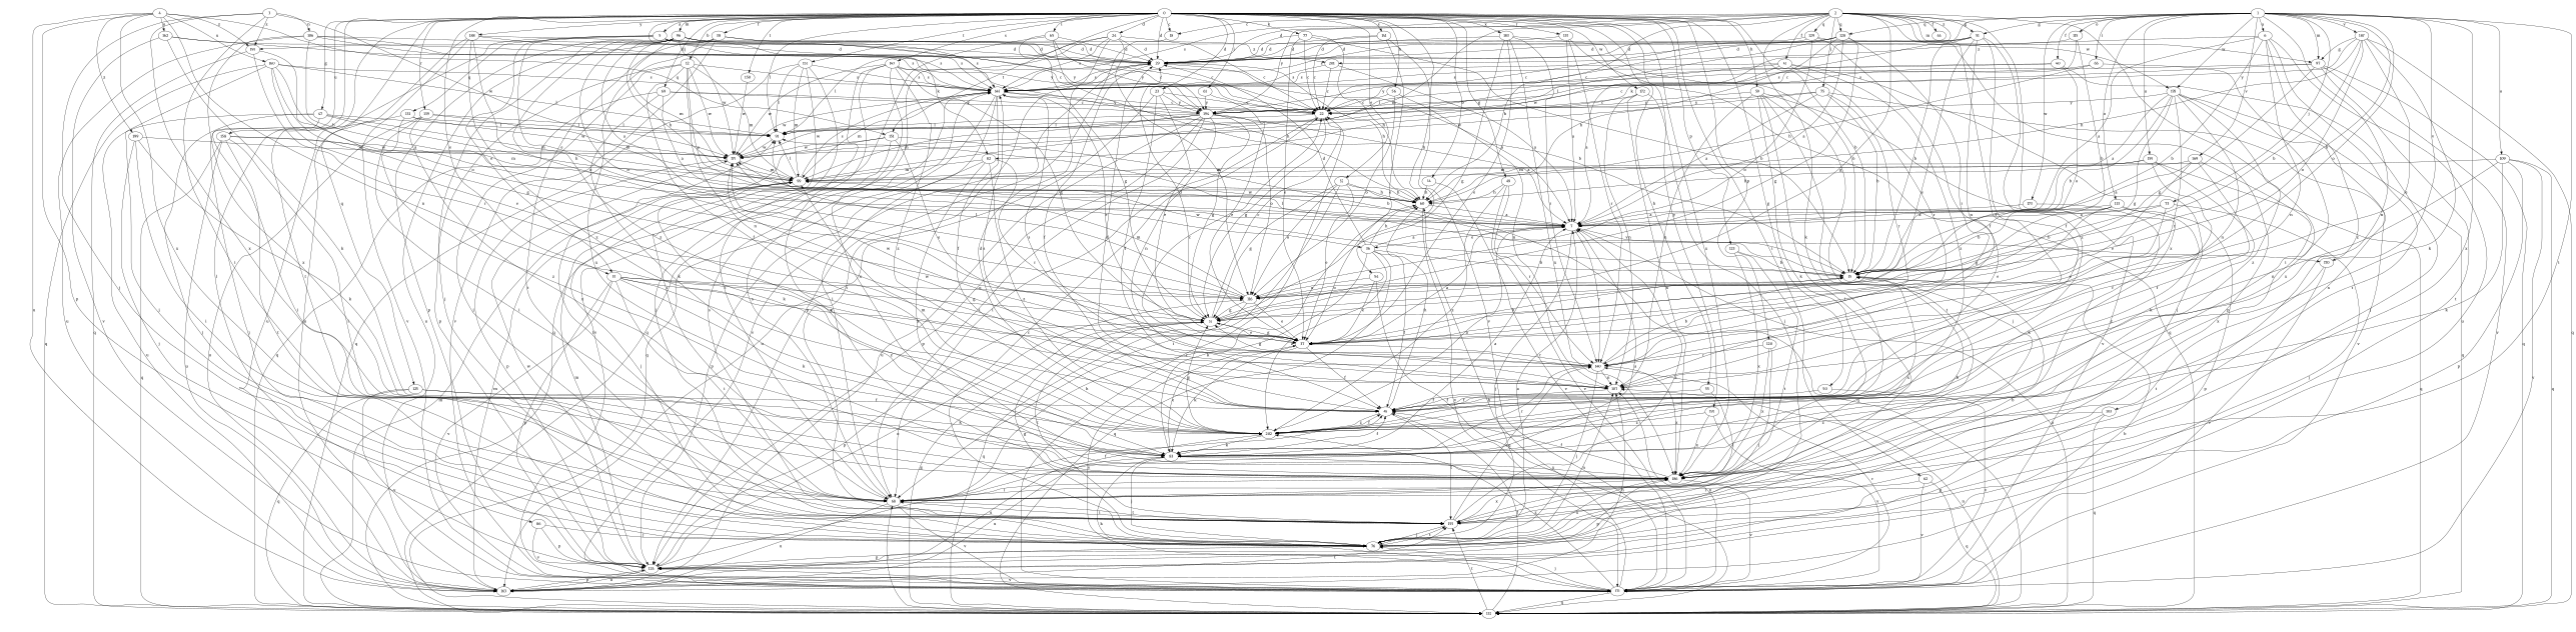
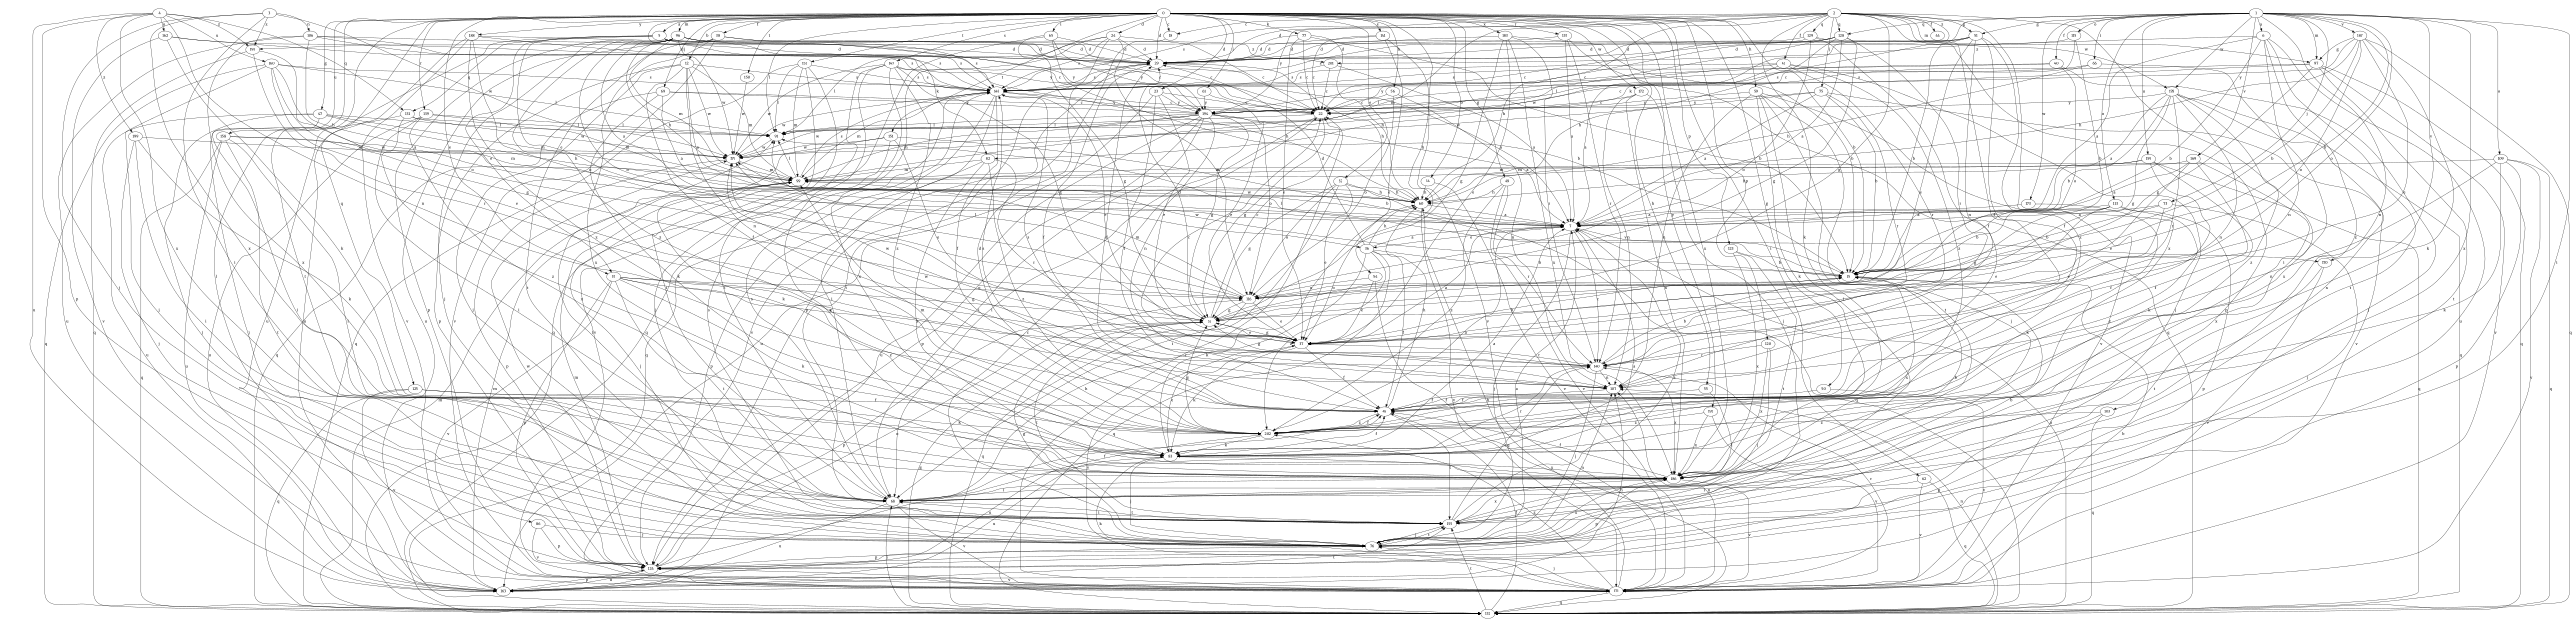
  strict digraph {
    fontname=Merriweather
    node [fontname=Merriweather]
    edge [fontname=Merriweather]
    0
    5
    12
    14
    15
    18
    23
    24
    29
    32
    35
    38
    47
    49
    50
    54
    55
    56
    59
    61
    62
    65
    69
    77
    82
    86
    91
    96
    120
    123
    125
    135
    139
    141
    147
    150
    151
    153
    155
    158
    172
    183
    186
    188
    193
    148
    131
    163
    22
    36
    201
    45
    99
    76
    179
    107
    124
    7
    60
    171
    116
    194
    37
    132
    68
    52
    83
    202
    140
    1
    6
    40
    51
    66
    73
    97
    103
    109
    113
    115
    128
    159
    167
    169
    170
    173
    178
    2
    43
    44
    75
    129
    198
    3
    106
    4
    160
    162
    199
    0 -> 5 [label=a]
    0 -> 12 [label=b]
    0 -> 14 [label=b]
    0 -> 15 [label=b]
    0 -> 18 [label=c]
    0 -> 23 [label=d]
    0 -> 24 [label=d]
    0 -> 29 [label=d]
    0 -> 32 [label=e]
    0 -> 35 [label=e]
    0 -> 38 [label=f]
    0 -> 47 [label=g]
    0 -> 49 [label=g]
    0 -> 50 [label=g]
    0 -> 54 [label=h]
    0 -> 55 [label=h]
    0 -> 56 [label=h]
    0 -> 59 [label=h]
    0 -> 61 [label=i]
    0 -> 62 [label=i]
    0 -> 65 [label=i]
    0 -> 69 [label=j]
    0 -> 77 [label=k]
    0 -> 82 [label=k]
    0 -> 86 [label=l]
    0 -> 91 [label=l]
    0 -> 96 [label=m]
    0 -> 120 [label=p]
    0 -> 123 [label=p]
    0 -> 125 [label=q]
    0 -> 135 [label=r]
    0 -> 139 [label=r]
    0 -> 141 [label=s]
    0 -> 147 [label=s]
    0 -> 150 [label=t]
    0 -> 151 [label=t]
    0 -> 153 [label=t]
    0 -> 155 [label=t]
    0 -> 158 [label=u]
    0 -> 172 [label=w]
    0 -> 183 [label=x]
    0 -> 186 [label=x]
    0 -> 188 [label=y]
    0 -> 193 [label=y]
    5 -> 29 [label=d]
    5 -> 35 [label=e]
    5 -> 148 [label=s]
    5 -> 131 [label=q]
    5 -> 163 [label=u]
    5 -> 22 [label=c]
    5 -> 36 [label=e]
    5 -> 201 [label=z]
    12 -> 148 [label=s]
    12 -> 45 [label=f]
    12 -> 99 [label=m]
    12 -> 76 [label=j]
    12 -> 179 [label=w]
    12 -> 107 [label=n]
    12 -> 124 [label=p]
    12 -> 7 [label=a]
    14 -> 60 [label=h]
    14 -> 171 [label=v]
    15 -> 91 [label=l]
    15 -> 186 [label=x]
    15 -> 179 [label=w]
    15 -> 116 [label=o]
    18 -> 124 [label=p]
    23 -> 163 [label=u]
    23 -> 22 [label=c]
    23 -> 45 [label=f]
    23 -> 194 [label=y]
    23 -> 37 [label=e]
    24 -> 29 [label=d]
    24 -> 91 [label=l]
    24 -> 155 [label=t]
    24 -> 148 [label=s]
    24 -> 22 [label=c]
    24 -> 116 [label=o]
    24 -> 132 [label=q]
    29 -> 148 [label=s]
    29 -> 45 [label=f]
    29 -> 7 [label=a]
    29 -> 60 [label=h]
    29 -> 171 [label=v]
    32 -> 60 [label=h]
    32 -> 116 [label=o]
    32 -> 37 [label=e]
    32 -> 132 [label=q]
    32 -> 68 [label=i]
    32 -> 52 [label=g]
    35 -> 124 [label=p]
    35 -> 171 [label=v]
    35 -> 116 [label=o]
    35 -> 37 [label=e]
    35 -> 68 [label=i]
    35 -> 52 [label=g]
    35 -> 83 [label=k]
    35 -> 202 [label=z]
    38 -> 29 [label=d]
    38 -> 155 [label=t]
    38 -> 186 [label=x]
    38 -> 148 [label=s]
    38 -> 163 [label=u]
    38 -> 171 [label=v]
    47 -> 91 [label=l]
    47 -> 163 [label=u]
    47 -> 99 [label=m]
    47 -> 76 [label=j]
    47 -> 60 [label=h]
    47 -> 68 [label=i]
    49 -> 60 [label=h]
    49 -> 171 [label=v]
    49 -> 202 [label=z]
    49 -> 140 [label=r]
    50 -> 45 [label=f]
    50 -> 171 [label=v]
    54 -> 116 [label=o]
    54 -> 37 [label=e]
    54 -> 132 [label=q]
    55 -> 45 [label=f]
    55 -> 68 [label=i]
    56 -> 22 [label=c]
    56 -> 107 [label=n]
    56 -> 116 [label=o]
    59 -> 155 [label=t]
    59 -> 76 [label=j]
    59 -> 107 [label=n]
    59 -> 171 [label=v]
    59 -> 194 [label=y]
    59 -> 68 [label=i]
    59 -> 83 [label=k]
    61 -> 194 [label=y]
    61 -> 37 [label=e]
    62 -> 171 [label=v]
    62 -> 132 [label=q]
    62 -> 68 [label=i]
    65 -> 15 [label=b]
    65 -> 29 [label=d]
    65 -> 194 [label=y]
    65 -> 132 [label=q]
    65 -> 52 [label=g]
    69 -> 22 [label=c]
    69 -> 7 [label=a]
    69 -> 194 [label=y]
    69 -> 132 [label=q]
    69 -> 83 [label=k]
    77 -> 15 [label=b]
    77 -> 29 [label=d]
    77 -> 22 [label=c]
    77 -> 60 [label=h]
    77 -> 37 [label=e]
    82 -> 186 [label=x]
    82 -> 99 [label=m]
    82 -> 124 [label=p]
    82 -> 202 [label=z]
    82 -> 140 [label=r]
    86 -> 76 [label=j]
    86 -> 124 [label=p]
    86 -> 171 [label=v]
    91 -> 179 [label=w]
    96 -> 29 [label=d]
    96 -> 22 [label=c]
    96 -> 99 [label=m]
    96 -> 76 [label=j]
    96 -> 179 [label=w]
    96 -> 124 [label=p]
    96 -> 7 [label=a]
    96 -> 60 [label=h]
    96 -> 116 [label=o]
    96 -> 194 [label=y]
    96 -> 202 [label=z]
    120 -> 186 [label=x]
    120 -> 76 [label=j]
    120 -> 140 [label=r]
    123 -> 15 [label=b]
    123 -> 155 [label=t]
    123 -> 186 [label=x]
    125 -> 45 [label=f]
    125 -> 171 [label=v]
    125 -> 132 [label=q]
    125 -> 83 [label=k]
    135 -> 29 [label=d]
    135 -> 7 [label=a]
    135 -> 132 [label=q]
    135 -> 140 [label=r]
    139 -> 91 [label=l]
    139 -> 186 [label=x]
    139 -> 163 [label=u]
    139 -> 99 [label=m]
    139 -> 68 [label=i]
    141 -> 29 [label=d]
    141 -> 22 [label=c]
    141 -> 171 [label=v]
    141 -> 37 [label=e]
    147 -> 186 [label=x]
    147 -> 148 [label=s]
    147 -> 76 [label=j]
    147 -> 179 [label=w]
    147 -> 60 [label=h]
    147 -> 68 [label=i]
    147 -> 52 [label=g]
    147 -> 202 [label=z]
    150 -> 179 [label=w]
    151 -> 15 [label=b]
    151 -> 186 [label=x]
    151 -> 179 [label=w]
    151 -> 37 [label=e]
    151 -> 83 [label=k]
    153 -> 91 [label=l]
    153 -> 148 [label=s]
    153 -> 99 [label=m]
    153 -> 171 [label=v]
    153 -> 132 [label=q]
    153 -> 68 [label=i]
    155 -> 15 [label=b]
    155 -> 91 [label=l]
    155 -> 186 [label=x]
    155 -> 148 [label=s]
    155 -> 76 [label=j]
    155 -> 7 [label=a]
    155 -> 68 [label=i]
    155 -> 140 [label=r]
    158 -> 155 [label=t]
    158 -> 163 [label=u]
    158 -> 99 [label=m]
    158 -> 179 [label=w]
    158 -> 132 [label=q]
    158 -> 68 [label=i]
    172 -> 186 [label=x]
    172 -> 22 [label=c]
    172 -> 76 [label=j]
    172 -> 107 [label=n]
    183 -> 15 [label=b]
    183 -> 29 [label=d]
    183 -> 186 [label=x]
    183 -> 37 [label=e]
    183 -> 52 [label=g]
    183 -> 140 [label=r]
    186 -> 15 [label=b]
    186 -> 45 [label=f]
    186 -> 124 [label=p]
    186 -> 171 [label=v]
    186 -> 68 [label=i]
    188 -> 29 [label=d]
    188 -> 148 [label=s]
    188 -> 163 [label=u]
    188 -> 171 [label=v]
    188 -> 116 [label=o]
    188 -> 202 [label=z]
    193 -> 186 [label=x]
    193 -> 171 [label=v]
    193 -> 202 [label=z]
    148 -> 22 [label=c]
    148 -> 45 [label=f]
    148 -> 99 [label=m]
    148 -> 179 [label=w]
    148 -> 194 [label=y]
    148 -> 37 [label=e]
    148 -> 132 [label=q]
    148 -> 68 [label=i]
    131 -> 91 [label=l]
    131 -> 76 [label=j]
    131 -> 179 [label=w]
    131 -> 202 [label=z]
    163 -> 155 [label=t]
    163 -> 99 [label=m]
    163 -> 107 [label=n]
    163 -> 124 [label=p]
    22 -> 91 [label=l]
    22 -> 68 [label=i]
    22 -> 52 [label=g]
    36 -> 15 [label=b]
    36 -> 29 [label=d]
    36 -> 45 [label=f]
    36 -> 7 [label=a]
    36 -> 60 [label=h]
    36 -> 132 [label=q]
    36 -> 83 [label=k]
    36 -> 202 [label=z]
    201 -> 148 [label=s]
    201 -> 22 [label=c]
    201 -> 7 [label=a]
    45 -> 29 [label=d]
    45 -> 155 [label=t]
    45 -> 148 [label=s]
    45 -> 60 [label=h]
    45 -> 202 [label=z]
    99 -> 91 [label=l]
    99 -> 148 [label=s]
    99 -> 76 [label=j]
    99 -> 60 [label=h]
    76 -> 155 [label=t]
    76 -> 186 [label=x]
    76 -> 22 [label=c]
    76 -> 107 [label=n]
    76 -> 124 [label=p]
    76 -> 7 [label=a]
    76 -> 52 [label=g]
    179 -> 99 [label=m]
    179 -> 124 [label=p]
    107 -> 148 [label=s]
    107 -> 45 [label=f]
    107 -> 179 [label=w]
    124 -> 163 [label=u]
    124 -> 99 [label=m]
    124 -> 179 [label=w]
    124 -> 60 [label=h]
    124 -> 171 [label=v]
    124 -> 116 [label=o]
    7 -> 36 [label=e]
    7 -> 76 [label=j]
    7 -> 179 [label=w]
    7 -> 140 [label=r]
    7 -> 170 [label=v]
    60 -> 7 [label=a]
    60 -> 171 [label=v]
    171 -> 15 [label=b]
    171 -> 22 [label=c]
    171 -> 76 [label=j]
    171 -> 107 [label=n]
    171 -> 60 [label=h]
    171 -> 132 [label=q]
    171 -> 83 [label=k]
    171 -> 202 [label=z]
    171 -> 140 [label=r]
    116 -> 91 [label=l]
    116 -> 99 [label=m]
    116 -> 37 [label=e]
    116 -> 132 [label=q]
    116 -> 52 [label=g]
    194 -> 91 [label=l]
    194 -> 163 [label=u]
    194 -> 99 [label=m]
    194 -> 179 [label=w]
    194 -> 107 [label=n]
    194 -> 124 [label=p]
    194 -> 7 [label=a]
    194 -> 116 [label=o]
    194 -> 68 [label=i]
    194 -> 52 [label=g]
    37 -> 15 [label=b]
    37 -> 45 [label=f]
    37 -> 179 [label=w]
    37 -> 7 [label=a]
    37 -> 171 [label=v]
    37 -> 52 [label=g]
    37 -> 83 [label=k]
    37 -> 140 [label=r]
    132 -> 155 [label=t]
    132 -> 45 [label=f]
    132 -> 99 [label=m]
    132 -> 107 [label=n]
    132 -> 7 [label=a]
    132 -> 68 [label=i]
    132 -> 52 [label=g]
    68 -> 155 [label=t]
    68 -> 148 [label=s]
    68 -> 163 [label=u]
    68 -> 45 [label=f]
    68 -> 7 [label=a]
    68 -> 171 [label=v]
    52 -> 29 [label=d]
    52 -> 155 [label=t]
    52 -> 22 [label=c]
    52 -> 124 [label=p]
    52 -> 37 [label=e]
    83 -> 186 [label=x]
    83 -> 163 [label=u]
    83 -> 45 [label=f]
    83 -> 76 [label=j]
    83 -> 7 [label=a]
    83 -> 37 [label=e]
    83 -> 140 [label=r]
    202 -> 29 [label=d]
    202 -> 163 [label=u]
    202 -> 45 [label=f]
    202 -> 99 [label=m]
    202 -> 7 [label=a]
    202 -> 52 [label=g]
    202 -> 83 [label=k]
    140 -> 15 [label=b]
    140 -> 186 [label=x]
    140 -> 22 [label=c]
    140 -> 76 [label=j]
    140 -> 107 [label=n]
    140 -> 52 [label=g]
    1 -> 15 [label=b]
    1 -> 82 [label=k]
    1 -> 186 [label=x]
    1 -> 116 [label=o]
    1 -> 68 [label=i]
    1 -> 6 [label=a]
    1 -> 40 [label=f]
    1 -> 51 [label=g]
    1 -> 66 [label=i]
    1 -> 73 [label=j]
    1 -> 97 [label=m]
    1 -> 103 [label=n]
    1 -> 109 [label=o]
    1 -> 113 [label=o]
    1 -> 115 [label=o]
    1 -> 128 [label=q]
    1 -> 159 [label=u]
    1 -> 167 [label=v]
    1 -> 169 [label=v]
    1 -> 170 [label=v]
    1 -> 173 [label=w]
    1 -> 178 [label=w]
    6 -> 15 [label=b]
    6 -> 155 [label=t]
    6 -> 163 [label=u]
    6 -> 201 [label=z]
    6 -> 107 [label=n]
    6 -> 7 [label=a]
    6 -> 202 [label=z]
    40 -> 148 [label=s]
    40 -> 76 [label=j]
    40 -> 116 [label=o]
    40 -> 194 [label=y]
    51 -> 15 [label=b]
    51 -> 29 [label=d]
    51 -> 22 [label=c]
    51 -> 45 [label=f]
    51 -> 179 [label=w]
    51 -> 107 [label=n]
    51 -> 37 [label=e]
    51 -> 202 [label=z]
    66 -> 186 [label=x]
    66 -> 148 [label=s]
    66 -> 60 [label=h]
    73 -> 15 [label=b]
    73 -> 76 [label=j]
    73 -> 7 [label=a]
    73 -> 37 [label=e]
    97 -> 155 [label=t]
    97 -> 148 [label=s]
    97 -> 22 [label=c]
    97 -> 171 [label=v]
    97 -> 132 [label=q]
    97 -> 52 [label=g]
    103 -> 124 [label=p]
    103 -> 132 [label=q]
    103 -> 202 [label=z]
    109 -> 99 [label=m]
    109 -> 107 [label=n]
    109 -> 124 [label=p]
    109 -> 171 [label=v]
    109 -> 132 [label=q]
    109 -> 83 [label=k]
    113 -> 15 [label=b]
    113 -> 124 [label=p]
    113 -> 7 [label=a]
    113 -> 37 [label=e]
    113 -> 52 [label=g]
    113 -> 202 [label=z]
    115 -> 15 [label=b]
    115 -> 29 [label=d]
    115 -> 22 [label=c]
    128 -> 29 [label=d]
    128 -> 91 [label=l]
    128 -> 22 [label=c]
    128 -> 7 [label=a]
    128 -> 60 [label=h]
    128 -> 52 [label=g]
    128 -> 140 [label=r]
    159 -> 45 [label=f]
    159 -> 99 [label=m]
    159 -> 60 [label=h]
    159 -> 132 [label=q]
    159 -> 83 [label=k]
    167 -> 15 [label=b]
    167 -> 60 [label=h]
    167 -> 116 [label=o]
    167 -> 194 [label=y]
    167 -> 37 [label=e]
    167 -> 132 [label=q]
    167 -> 83 [label=k]
    167 -> 97 [label=g]
    169 -> 186 [label=x]
    169 -> 45 [label=f]
    169 -> 99 [label=m]
    169 -> 7 [label=a]
    169 -> 37 [label=e]
    170 -> 155 [label=t]
    170 -> 171 [label=v]
    173 -> 7 [label=a]
    173 -> 83 [label=k]
    178 -> 15 [label=b]
    178 -> 186 [label=x]
    178 -> 107 [label=n]
    178 -> 7 [label=a]
    178 -> 194 [label=y]
    178 -> 132 [label=q]
    178 -> 52 [label=g]
    178 -> 202 [label=z]
    178 -> 140 [label=r]
    2 -> 18 [label=c]
    2 -> 29 [label=d]
    2 -> 186 [label=x]
    2 -> 148 [label=s]
    2 -> 45 [label=f]
    2 -> 99 [label=m]
    2 -> 60 [label=h]
    2 -> 194 [label=y]
    2 -> 68 [label=i]
    2 -> 52 [label=g]
    2 -> 83 [label=k]
    2 -> 51 [label=g]
    2 -> 97 [label=m]
    2 -> 128 [label=q]
    2 -> 178 [label=w]
    2 -> 43 [label=f]
    2 -> 44 [label=f]
    2 -> 75 [label=j]
    2 -> 129 [label=q]
    2 -> 198 [label=z]
    43 -> 91 [label=l]
    43 -> 148 [label=s]
    43 -> 76 [label=j]
    43 -> 7 [label=a]
    43 -> 202 [label=z]
    43 -> 140 [label=r]
    75 -> 15 [label=b]
    75 -> 179 [label=w]
    75 -> 7 [label=a]
    75 -> 171 [label=v]
    75 -> 194 [label=y]
    75 -> 140 [label=r]
    129 -> 29 [label=d]
    129 -> 148 [label=s]
    129 -> 45 [label=f]
    129 -> 124 [label=p]
    129 -> 116 [label=o]
    198 -> 116 [label=o]
    198 -> 132 [label=q]
    198 -> 140 [label=r]
    3 -> 186 [label=x]
    3 -> 76 [label=j]
    3 -> 179 [label=w]
    3 -> 68 [label=i]
    3 -> 198 [label=z]
    3 -> 106 [label=n]
    106 -> 29 [label=d]
    106 -> 186 [label=x]
    106 -> 163 [label=u]
    106 -> 22 [label=c]
    106 -> 60 [label=h]
    106 -> 194 [label=y]
    4 -> 186 [label=x]
-   4 -> 151 [label=q]
+   4 -> 131 [label=q]
    4 -> 163 [label=u]
    4 -> 107 [label=n]
    4 -> 124 [label=p]
    4 -> 198 [label=z]
    4 -> 160 [label=u]
    4 -> 162 [label=u]
    4 -> 199 [label=z]
    160 -> 91 [label=l]
    160 -> 148 [label=s]
    160 -> 76 [label=j]
    160 -> 7 [label=a]
    160 -> 37 [label=e]
    160 -> 132 [label=q]
    160 -> 52 [label=g]
    162 -> 29 [label=d]
    162 -> 148 [label=s]
    162 -> 171 [label=v]
    162 -> 83 [label=k]
    199 -> 76 [label=j]
    199 -> 179 [label=w]
    199 -> 68 [label=i]
    199 -> 83 [label=k]
  }
